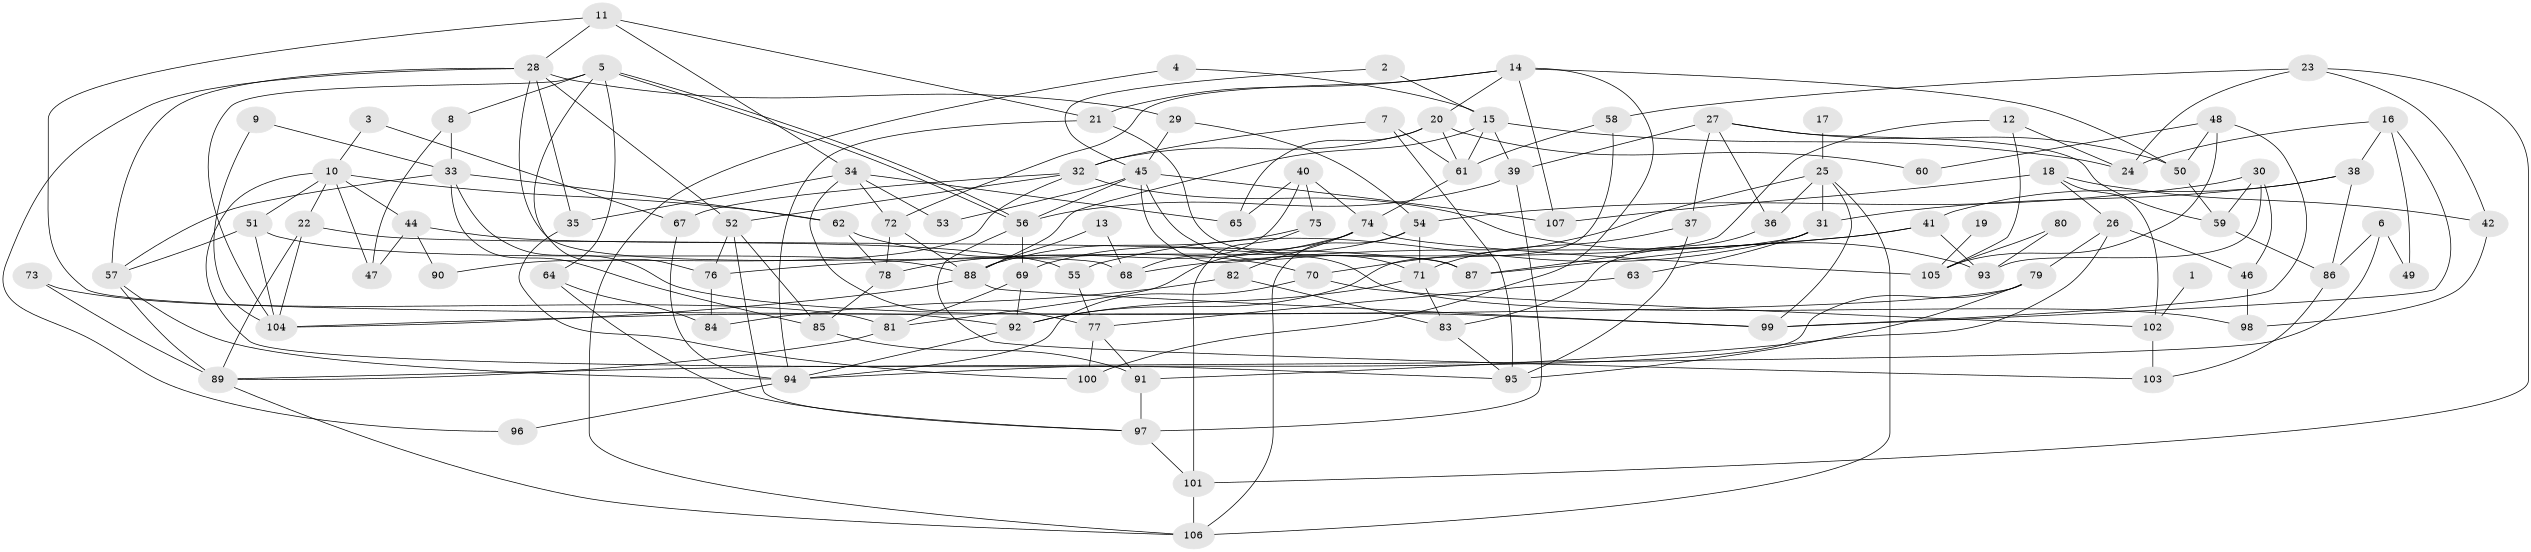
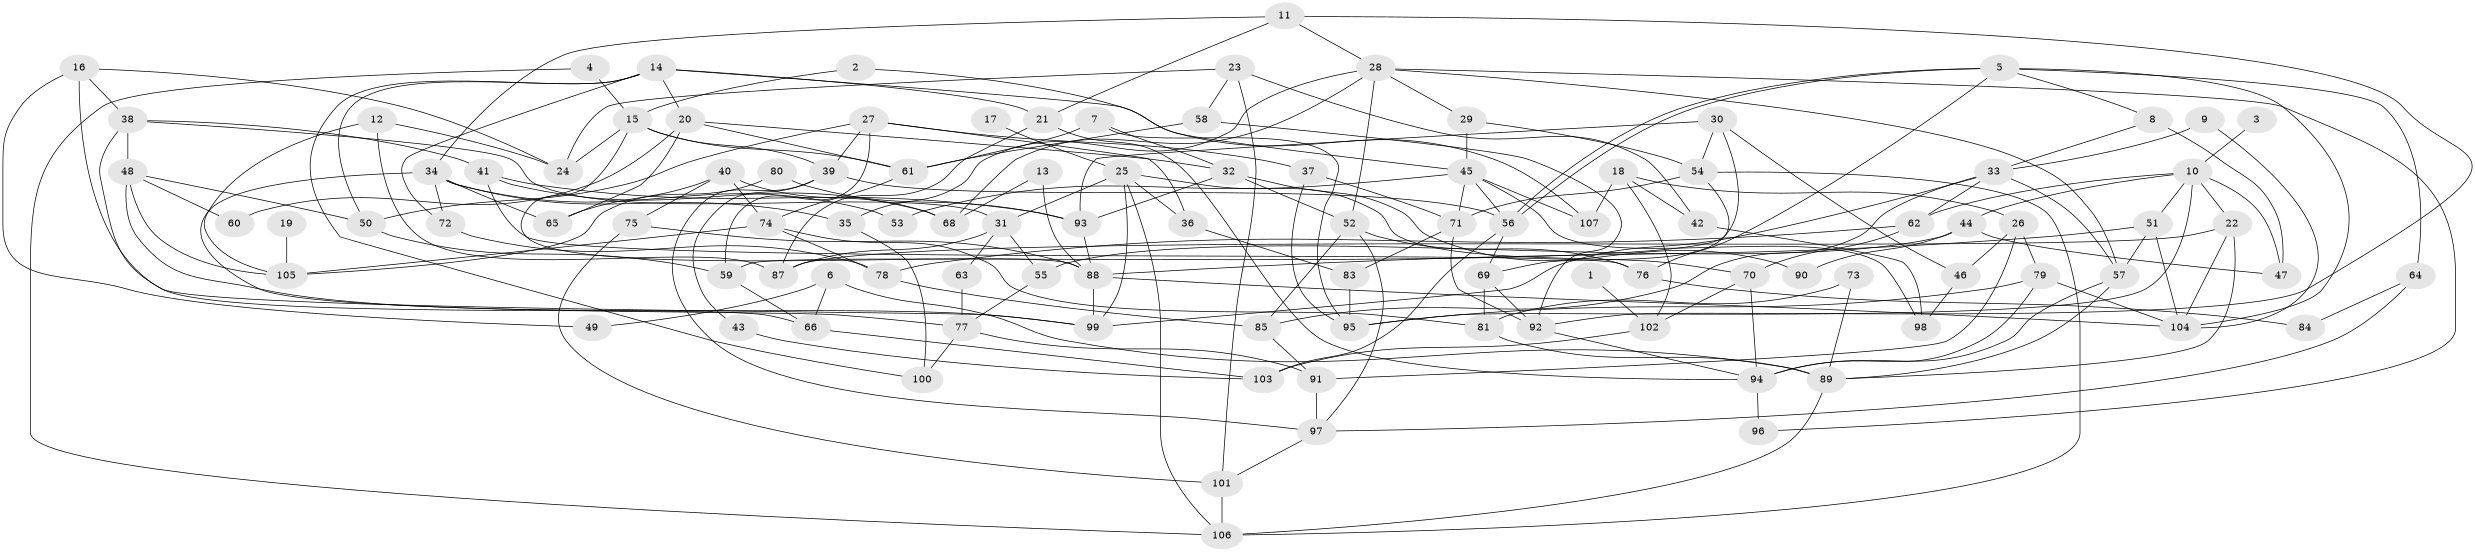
  graph {
    node [color=gray90 style=filled]
    1
    102
+   43
    103
    2
    15
    45
    61
    24
    88
    39
    56
    107
    53
    71
    98
    3
    10
-   67
    95
    47
    22
    44
    51
    62
    94
    4
    106
    5
    8
    64
    76
    104
    33
    69
    97
    84
    6
    49
-   66 [label=86]
+   66
    89
    7
    32
    52
    93
    90
    74
    99
    57
    85
    9
    87
    55
    70
    78
    11
    21
    28
    34
    92
    68
    29
    35
    96
    72
    65
    77
    12
    105
    13
    14
    20
    50
    100
    60
    59
    16
    38
    31
    41
    48
    17
    25
    36
    63
    18
    26
    42
    46
    79
    91
    19
    23
    58
    101
    83
    27
    37
    54
    30
    40
    75
    81
-   82
    73
    80
    1 -- 102
    102 -- 103
+   43 -- 103
    2 -- 15
    2 -- 45
    15 -- 61
    15 -- 24
    15 -- 88
    15 -- 39
    45 -- 56
    45 -- 107
    45 -- 53
    45 -- 71
    45 -- 98
    61 -- 74
    88 -- 104
    88 -- 99
+   39 -- 43
    39 -- 56
    39 -- 97
    56 -- 103
    56 -- 69
    71 -- 92
    71 -- 83
    3 -- 10
-   3 -- 67
    10 -- 95
    10 -- 47
    10 -- 22
    10 -- 44
    10 -- 51
    10 -- 62
-   67 -- 94
    22 -- 104
    22 -- 89
    22 -- 87
    44 -- 47
    44 -- 90
    44 -- 55
    51 -- 88
    51 -- 104
    51 -- 57
    62 -- 70
    62 -- 78
    94 -- 96
    4 -- 15
    4 -- 106
    5 -- 56
    5 -- 56
    5 -- 8
    5 -- 64
    5 -- 76
    5 -- 104
    8 -- 47
    8 -- 33
    64 -- 97
    64 -- 84
    76 -- 84
    33 -- 62
    33 -- 99
    33 -- 57
    33 -- 85
    69 -- 92
    69 -- 81
    97 -- 101
    6 -- 49
    6 -- 66
    6 -- 89
    66 -- 103
    89 -- 106
    7 -- 61
    7 -- 95
    7 -- 32
-   32 -- 67
    32 -- 52
    32 -- 93
    32 -- 90
    52 -- 76
    52 -- 97
    52 -- 85
    74 -- 78
    74 -- 105
    74 -- 81
-   74 -- 82
    57 -- 94
    57 -- 89
    85 -- 91
    9 -- 104
    9 -- 33
    55 -- 77
    70 -- 102
    70 -- 94
    78 -- 85
    11 -- 21
    11 -- 28
    11 -- 34
    11 -- 92
    21 -- 94
    21 -- 87
    28 -- 52
    28 -- 57
    28 -- 68
    28 -- 29
    28 -- 35
    28 -- 96
    34 -- 53
    34 -- 35
    34 -- 72
    34 -- 65
    34 -- 77
    92 -- 94
    29 -- 45
    29 -- 54
    35 -- 100
-   72 -- 88
+   93 -- 88
    72 -- 78
    77 -- 100
    77 -- 91
    12 -- 24
    12 -- 87
    12 -- 105
    13 -- 88
    13 -- 68
    14 -- 107
    14 -- 21
    14 -- 72
    14 -- 20
    14 -- 50
    14 -- 100
    20 -- 61
    20 -- 32
    20 -- 65
    20 -- 60
    50 -- 59
    59 -- 66
    16 -- 24
    16 -- 49
    16 -- 99
    16 -- 38
    38 -- 66
    38 -- 31
    38 -- 41
+   38 -- 48
    31 -- 87
    31 -- 55
    31 -- 63
    41 -- 76
    41 -- 93
    41 -- 68
    48 -- 99
    48 -- 105
    48 -- 50
    48 -- 60
    17 -- 25
    25 -- 106
    25 -- 99
    25 -- 70
    25 -- 31
    25 -- 36
    36 -- 83
    63 -- 77
    18 -- 102
    18 -- 107
    18 -- 26
    18 -- 42
    26 -- 46
    26 -- 79
    26 -- 91
    42 -- 98
    46 -- 98
    79 -- 95
    79 -- 94
    79 -- 104
    91 -- 97
    19 -- 105
    23 -- 24
    23 -- 42
    23 -- 58
    23 -- 101
    58 -- 61
    58 -- 92
    101 -- 106
    83 -- 95
    27 -- 39
    27 -- 50
    27 -- 59
    27 -- 36
    27 -- 37
    37 -- 71
    37 -- 95
    54 -- 71
    54 -- 106
    54 -- 69
    30 -- 93
    30 -- 59
    30 -- 46
    30 -- 54
    40 -- 74
    40 -- 68
    40 -- 65
    40 -- 75
    75 -- 88
    75 -- 101
    81 -- 89
-   82 -- 84
-   82 -- 83
    73 -- 89
    73 -- 81
    80 -- 93
    80 -- 105
  }
